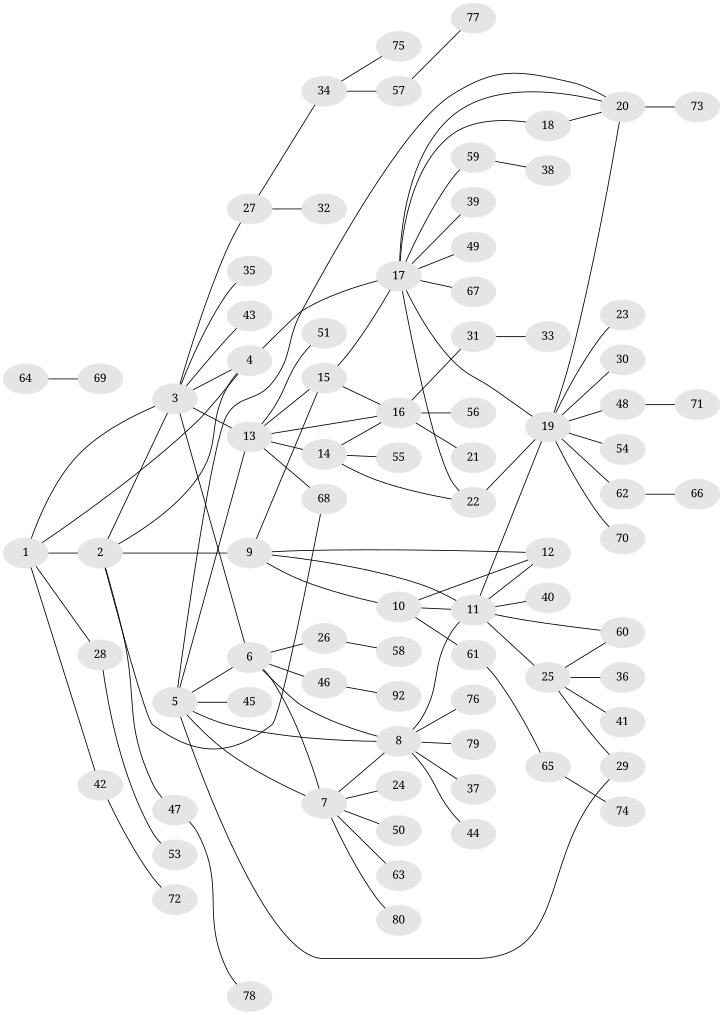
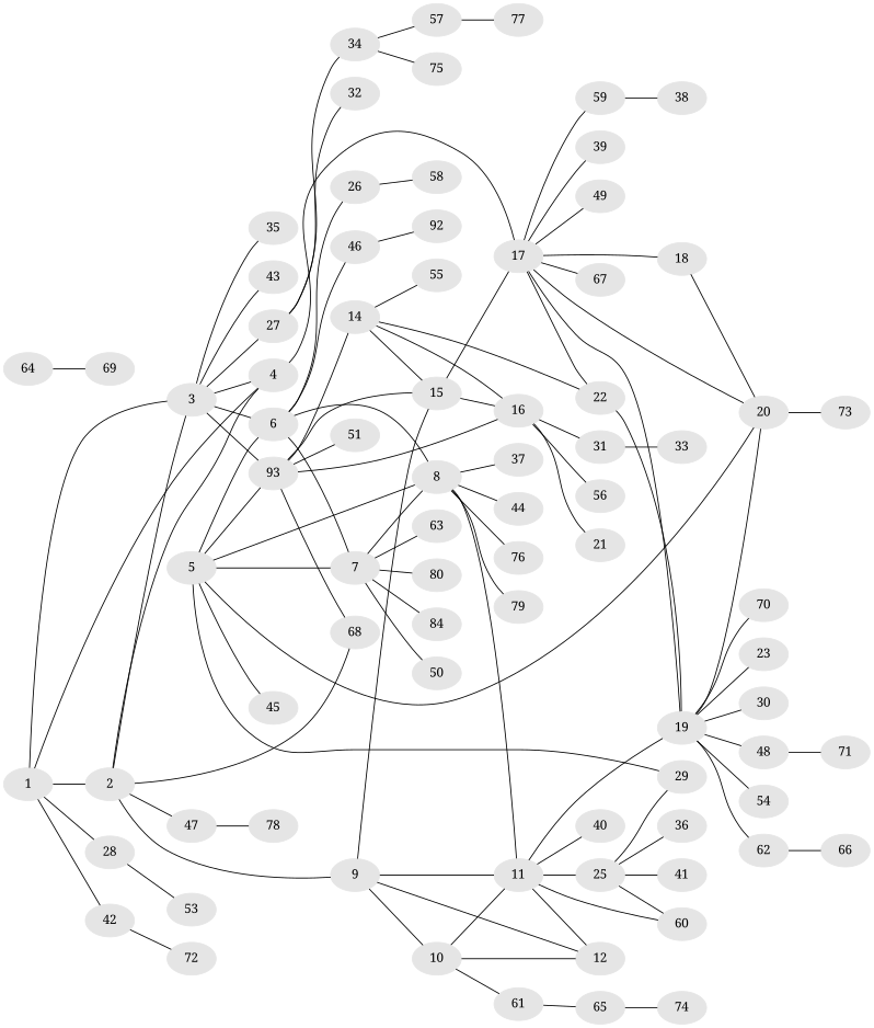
  graph {
    fontname="Noto Serif"
    rankdir=LR
    node [color=gray90 fontname="Noto Serif" style=filled]
    edge [fontname="Noto Serif"]
    1
    2
    3
    4
    28
    42
    9
    47
    68
    27
    6
-   13
+   13 [label=93]
    35
    43
    17
    53
    72
    11
    10
    12
    15
    32
    34
    78
    7
    8
    26
    46
    14
    16
    51
    20
    19
    22
    18
    39
    49
    59
    67
    5
    29
    45
-   24
+   24 [label=84]
    50
    63
    80
    37
    44
    76
    79
    73
    58
    n53 [label=92]
    25
    40
    60
    61
    65
    23
    30
    48
    54
    62
    70
    36
    41
    64
    69
    55
    21
    31
    56
    33
    38
    71
    66
    75
    57
    77
    74
    1 -- 2
    1 -- 3
    1 -- 4
    1 -- 28
    1 -- 42
    2 -- 3
    2 -- 4
    2 -- 9
    2 -- 47
    2 -- 68
    3 -- 4
    3 -- 27
    3 -- 6
    3 -- 13
    3 -- 35
    3 -- 43
    4 -- 17
    28 -- 53
    42 -- 72
    9 -- 11
    9 -- 10
    9 -- 12
    9 -- 15
    47 -- 78
    27 -- 32
    27 -- 34
    6 -- 7
    6 -- 8
    6 -- 26
    6 -- 46
    13 -- 68
    13 -- 15
    13 -- 14
    13 -- 16
    13 -- 51
    17 -- 20
    17 -- 19
    17 -- 22
    17 -- 18
    17 -- 39
    17 -- 49
    17 -- 59
    17 -- 67
    11 -- 12
    11 -- 19
    11 -- 25
    11 -- 40
    11 -- 60
    10 -- 11
    10 -- 12
    10 -- 61
    15 -- 17
    15 -- 16
    34 -- 75
    34 -- 57
    7 -- 8
    7 -- 24
    7 -- 50
    7 -- 63
    7 -- 80
    8 -- 11
    8 -- 37
    8 -- 44
    8 -- 76
    8 -- 79
    26 -- 58
    46 -- n53
+   14 -- 15
    14 -- 16
    14 -- 22
    14 -- 55
    16 -- 21
    16 -- 31
    16 -- 56
    20 -- 73
    19 -- 20
    19 -- 23
    19 -- 30
    19 -- 48
    19 -- 54
    19 -- 62
    19 -- 70
    22 -- 19
    18 -- 20
    59 -- 38
    5 -- 6
    5 -- 13
    5 -- 7
    5 -- 8
    5 -- 20
    5 -- 29
    5 -- 45
    25 -- 29
    25 -- 60
    25 -- 36
    25 -- 41
    61 -- 65
    65 -- 74
    48 -- 71
    62 -- 66
    64 -- 69
    31 -- 33
    57 -- 77
  }
